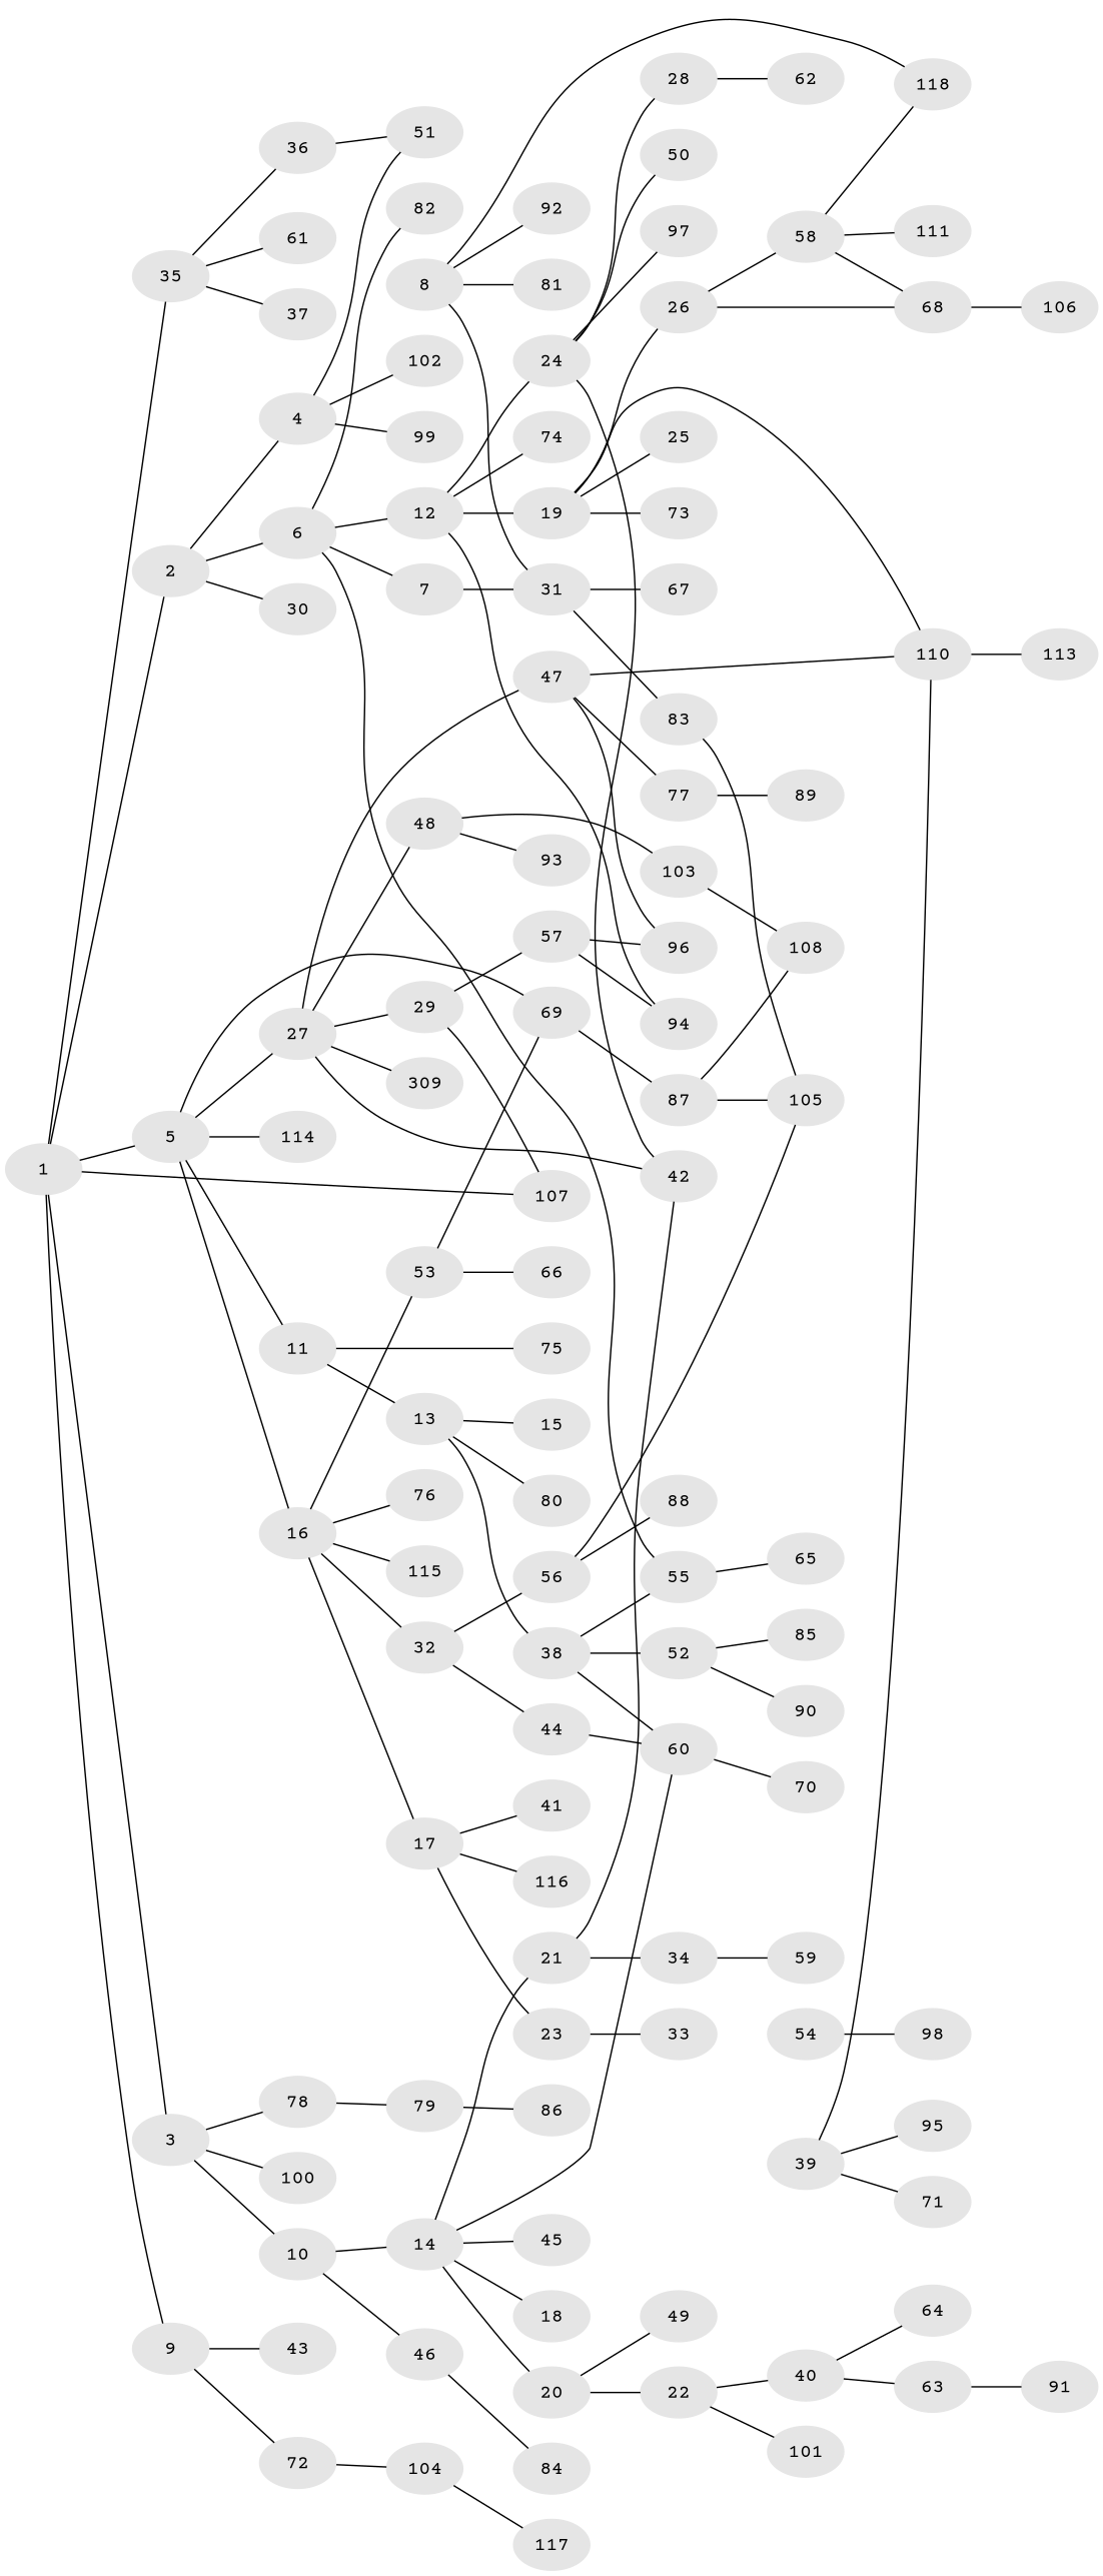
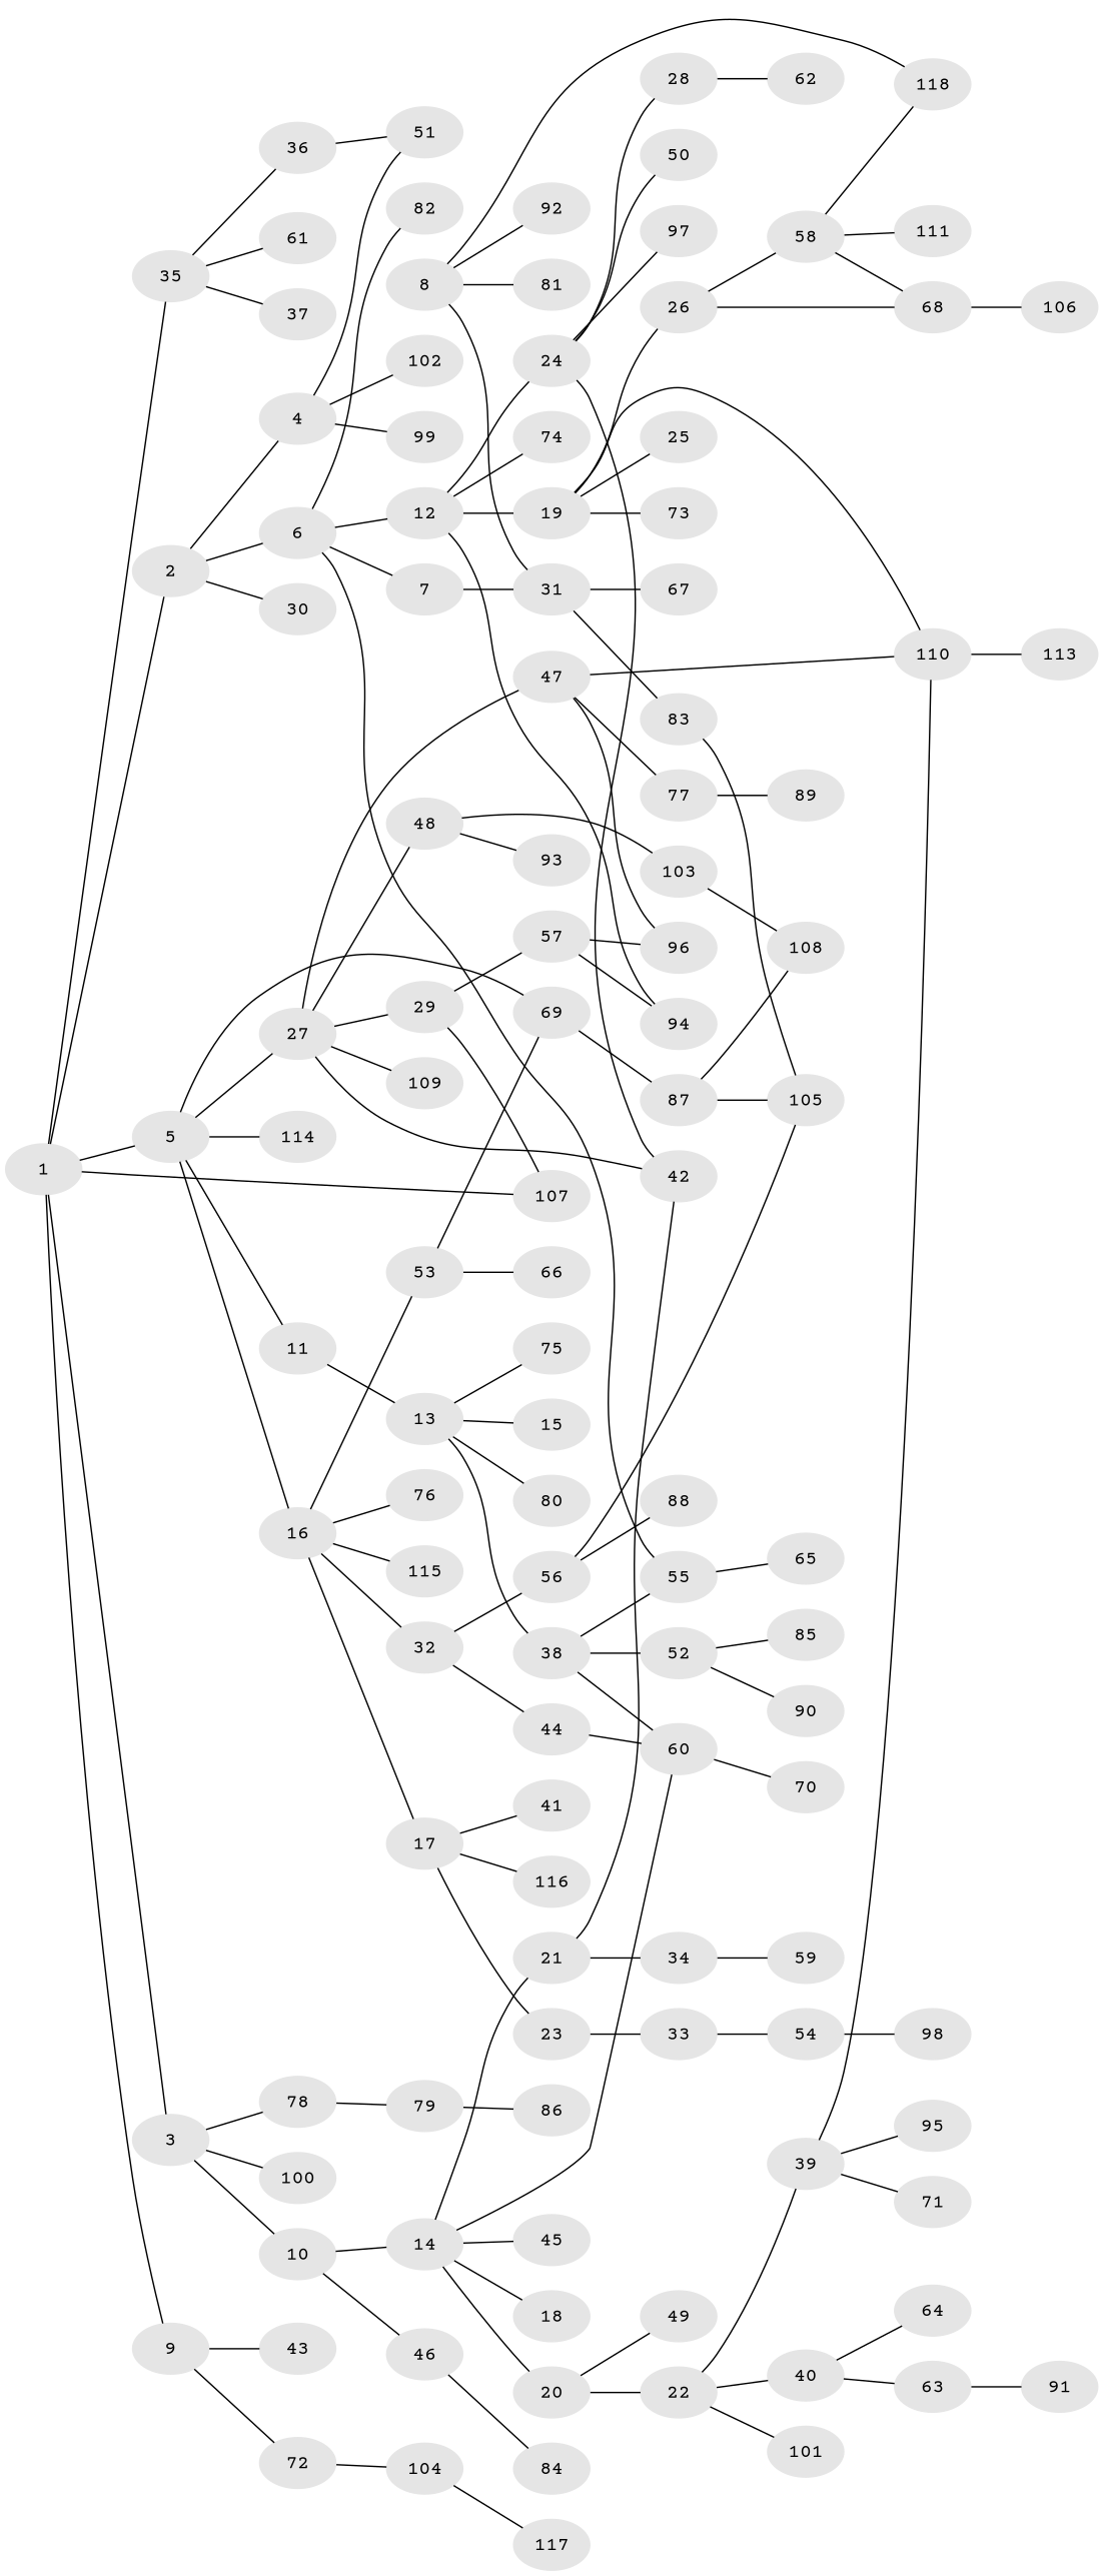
  graph {
    fontname="Courier Prime"
    rankdir=LR
    node [color=gray90 fontname="Courier Prime" style=filled]
    edge [fontname="Courier Prime"]
    1
    2
    3
    5
    9
    35
    107
    4
    6
    30
    10
    78
    100
    11
    16
    27
    69
    114
    43
    72
    36
    37
    61
    51
    99
    102
    7
    12
    55
    82
    14
    46
    79
    13
    75
    17
    32
    53
    76
    115
    42
    29
    47
    48
-   109 [label=309]
+   109
    87
    31
    19
    24
    74
    94
    65
    8
    81
    92
    118
    67
    83
    104
    18
    20
    21
    45
    60
    84
    15
    38
    80
    25
    26
    73
    110
    28
    50
    97
    52
    22
    49
    34
    70
    23
    41
    116
    44
    56
    66
    33
    58
    68
    113
    39
    40
    101
    59
    71
    95
    63
    64
    54
    62
    111
    106
    57
    77
    96
    93
    103
    105
    88
    98
    85
    90
    91
    89
    108
    117
    86
    1 -- 2
    1 -- 3
    1 -- 5
    1 -- 9
    1 -- 35
    1 -- 107
    2 -- 4
    2 -- 6
    2 -- 30
    3 -- 10
    3 -- 78
    3 -- 100
    5 -- 11
    5 -- 16
    5 -- 27
    5 -- 69
    5 -- 114
    9 -- 43
    9 -- 72
    35 -- 36
    35 -- 37
    35 -- 61
    4 -- 51
    4 -- 99
    4 -- 102
    6 -- 7
    6 -- 12
    6 -- 55
    6 -- 82
    10 -- 14
    10 -- 46
    78 -- 79
    11 -- 13
-   11 -- 75
+   13 -- 75
    16 -- 17
    16 -- 32
    16 -- 53
    16 -- 76
    16 -- 115
    27 -- 42
    27 -- 29
    27 -- 47
    27 -- 48
    27 -- 109
    69 -- 87
    72 -- 104
    36 -- 51
    7 -- 31
    12 -- 19
    12 -- 24
    12 -- 74
    12 -- 94
    55 -- 65
    14 -- 18
    14 -- 20
    14 -- 21
    14 -- 45
    14 -- 60
    46 -- 84
    79 -- 86
    13 -- 15
    13 -- 38
    13 -- 80
    17 -- 23
    17 -- 41
    17 -- 116
    32 -- 44
    32 -- 56
    53 -- 69
    53 -- 66
    29 -- 107
    29 -- 57
    47 -- 110
    47 -- 77
    47 -- 96
    48 -- 93
    48 -- 103
    87 -- 105
    87 -- 108
    31 -- 67
    31 -- 83
    19 -- 25
    19 -- 26
    19 -- 73
    19 -- 110
    24 -- 42
    24 -- 28
    24 -- 50
    24 -- 97
    8 -- 31
    8 -- 81
    8 -- 92
    8 -- 118
    83 -- 105
    104 -- 117
    20 -- 22
    20 -- 49
    21 -- 42
    21 -- 34
    60 -- 70
    38 -- 55
    38 -- 60
    38 -- 52
    26 -- 58
    26 -- 68
    110 -- 113
    28 -- 62
    52 -- 85
    52 -- 90
+   22 -- 39
    22 -- 40
    22 -- 101
    34 -- 59
    23 -- 33
    44 -- 60
    56 -- 105
    56 -- 88
+   33 -- 54
    58 -- 118
    58 -- 68
    58 -- 111
    68 -- 106
    39 -- 110
    39 -- 71
    39 -- 95
    40 -- 63
    40 -- 64
    63 -- 91
    54 -- 98
    57 -- 94
    57 -- 96
    77 -- 89
    103 -- 108
  }
